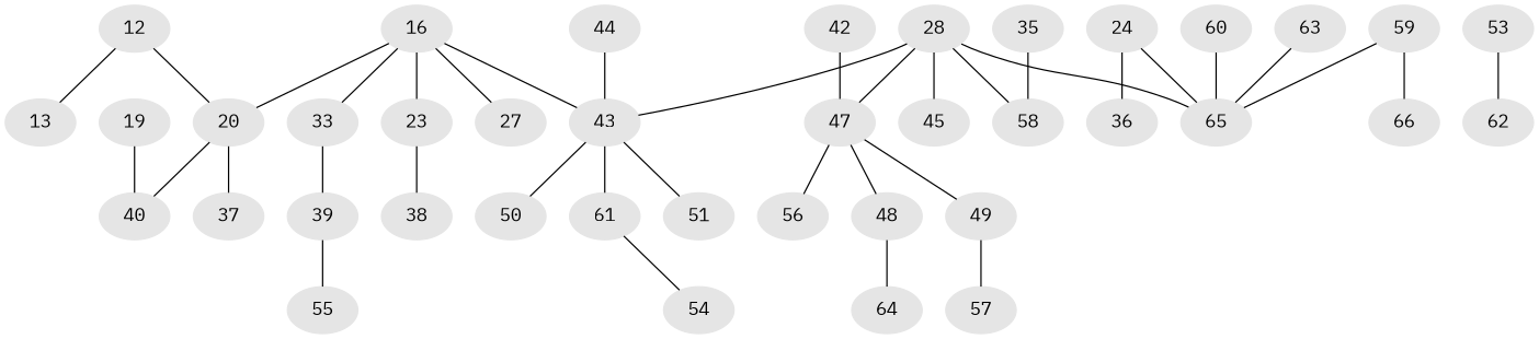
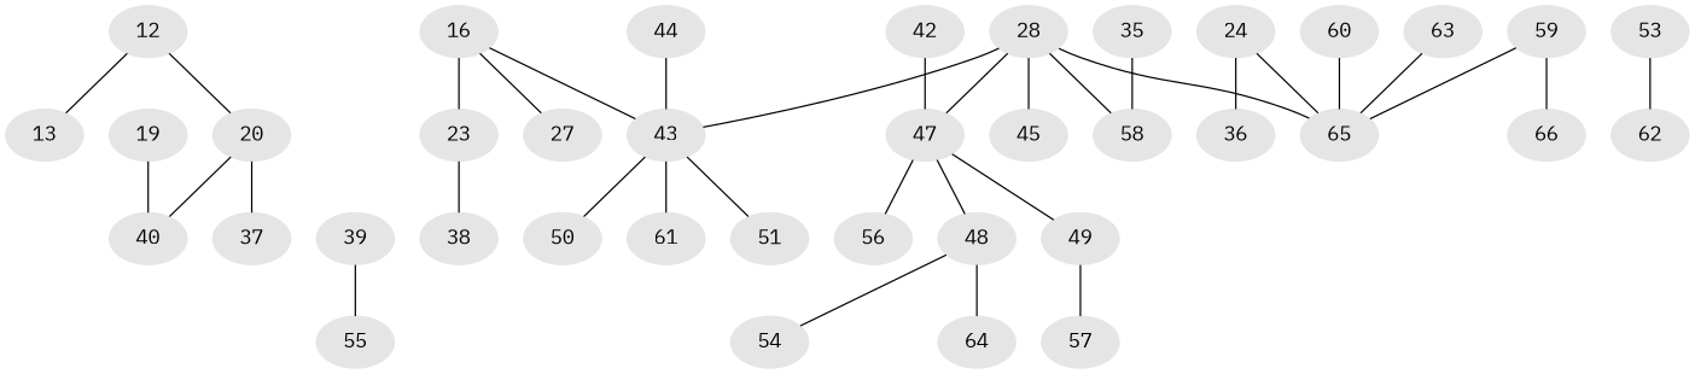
  graph {
    fontname="IBM Plex Mono"
    node [color=gray90 fontname="IBM Plex Mono" style=filled]
    edge [fontname="IBM Plex Mono"]
    12
    13
    20 [super="+11"]
    40 [super="+10"]
    37
    16 [super="+7"]
    23
    27
-   33
    43 [super="+18"]
    38
    39
    50
    51
    61
    19
    28 [super="+26"]
    45
    47 [super="+6"]
    58 [super="+32"]
    65 [super="+52+46"]
    48 [super="+24+25"]
    49
    56
    55
    n26 [label=24 super="+21"]
    36
    35
    n29 [label=44]
    42
    54
    64
    57
    53
    62
    59
    66
    60
    63
    12 -- 13
    12 -- 20
    20 -- 40
    20 -- 37
-   16 -- 20
    16 -- 23
    16 -- 27
-   16 -- 33
    16 -- 43
    23 -- 38
-   33 -- 39
    43 -- 50
    43 -- 51
    43 -- 61
    39 -- 55
    19 -- 40
    28 -- 43
    28 -- 45
    28 -- 47
    28 -- 58
    28 -- 65
    47 -- 48
    47 -- 49
    47 -- 56
-   61 -- 54
+   48 -- 54
    48 -- 64
    49 -- 57
    n26 -- 65
    n26 -- 36
    35 -- 58
    n29 -- 43
    42 -- 47
    53 -- 62
    59 -- 65
    59 -- 66
    60 -- 65
    63 -- 65
  }
